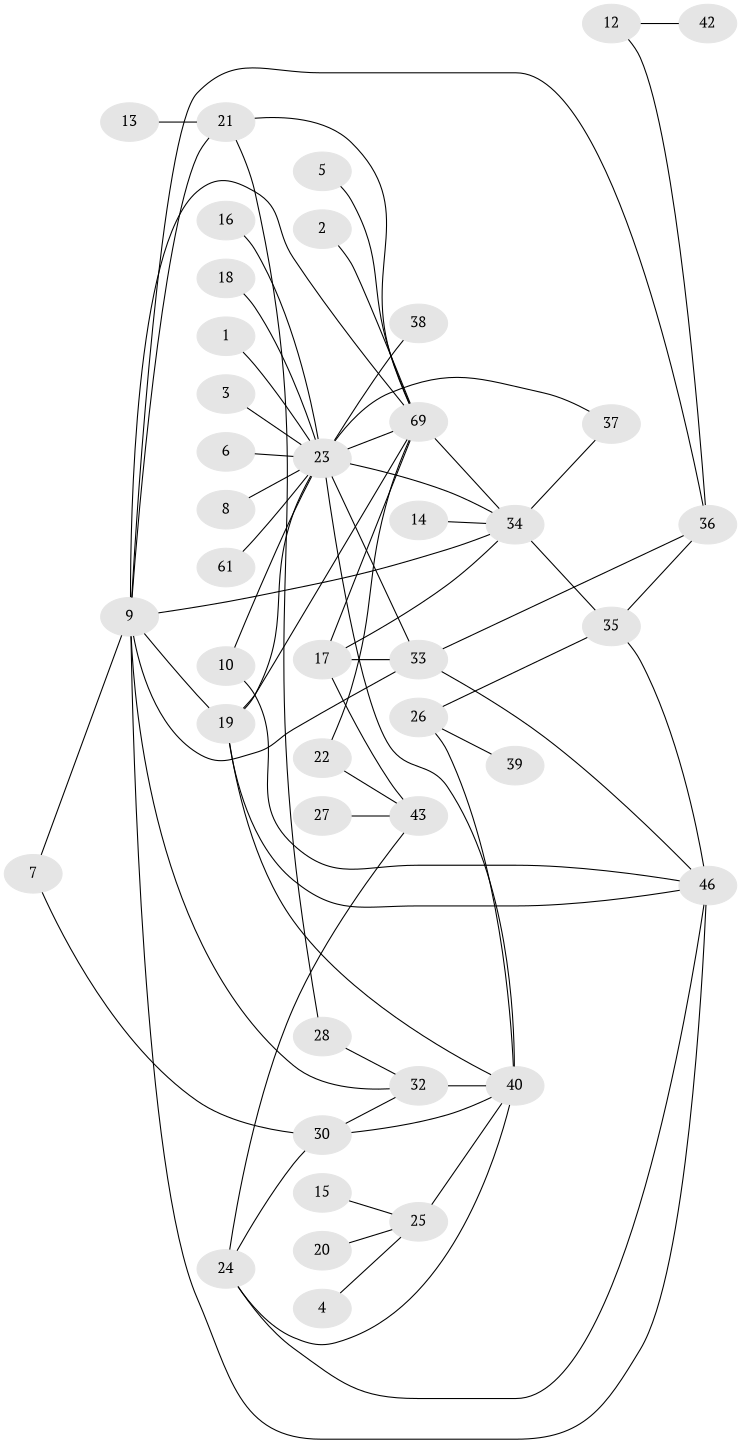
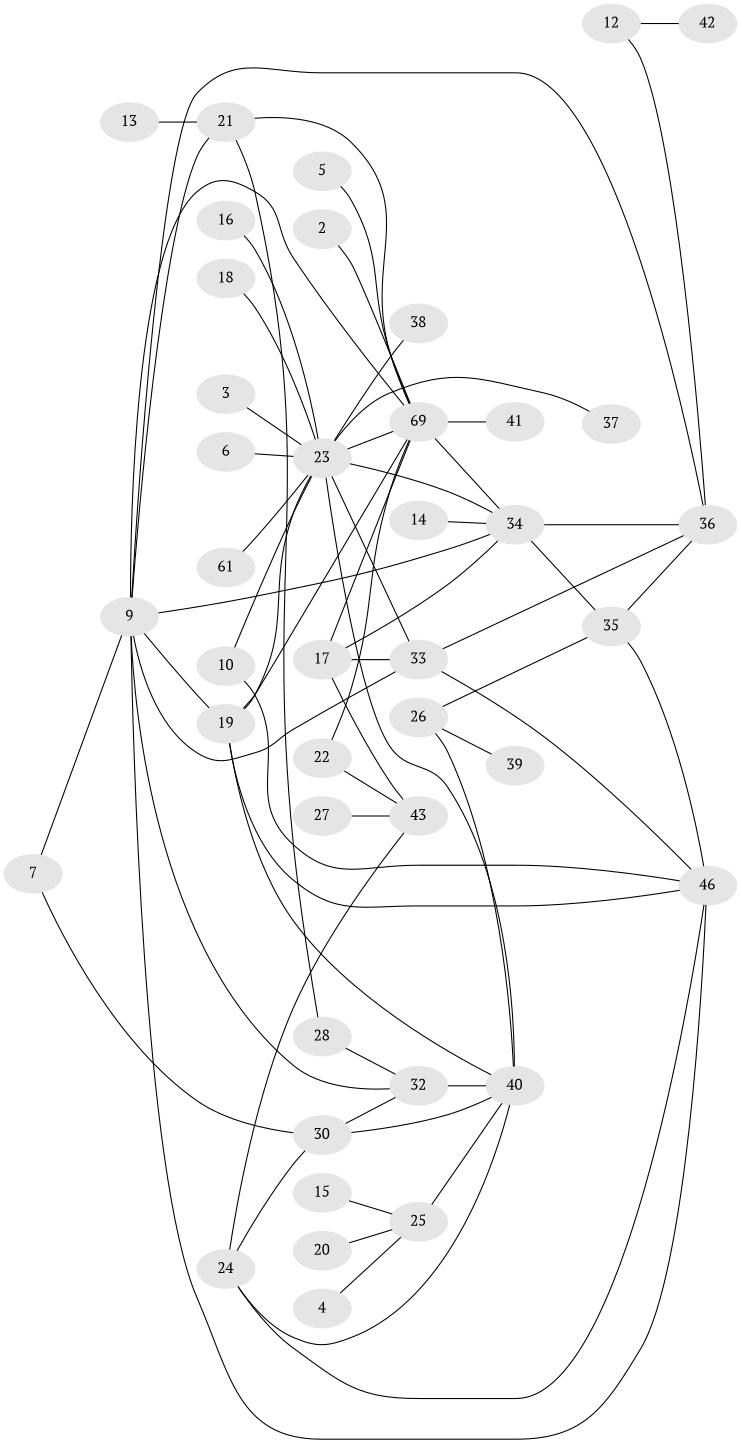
  graph {
    fontname="PT Serif"
    rankdir=LR
    node [color=gray90 fontname="PT Serif" style=filled]
    edge [fontname="PT Serif" weight=1.0]
-   1
    23
    n3 [label=69]
    33
    34
    40
    37
    38
    2
+   41
    3
    4
    25
    5
    6
    7
    9
    30
    19
    21
    32
    36
    n23 [label=46]
-   8
    28
    35
    10
    n28 [label=61]
    12
    42
    13
    14
    15
    16
    17
    43
    18
    20
    22
    24
    26
    39
    27
-   1 -- 23
    23 -- n3
    23 -- 33 [weight=2.0]
    23 -- 34
    23 -- 40
    23 -- 37
    23 -- 38
    n3 -- 34
+   n3 -- 41
    33 -- 36
    33 -- n23
-   34 -- 37
+   34 -- 36
    34 -- 35
    2 -- n3
    3 -- 23
    4 -- 25
    25 -- 40
    5 -- n3
    6 -- 23
    7 -- 9
    7 -- 30
    9 -- n3
    9 -- 33
    9 -- 34 [weight=2.0]
    9 -- 19
    9 -- 21 [weight=2.0]
    9 -- 32
    9 -- 36
    9 -- n23
    30 -- 40
    30 -- 32
    19 -- 23
    19 -- n3 [weight=2.0]
    19 -- 40
    19 -- n23
    21 -- n3
    21 -- 28
    32 -- 40
-   8 -- 23
    28 -- 32
    35 -- 36
    35 -- n23
    10 -- 23
    10 -- n23
    n28 -- 23
    12 -- 36
    12 -- 42
    13 -- 21
    14 -- 34
    15 -- 25
    16 -- 23
    17 -- n3
    17 -- 33 [weight=2.0]
    17 -- 34
    17 -- 43
    18 -- 23
    20 -- 25
    22 -- n3
    22 -- 43
    24 -- 40
    24 -- 30
    24 -- n23
    24 -- 43
    26 -- 40
    26 -- 35 [weight=2.0]
    26 -- 39
    27 -- 43
  }
